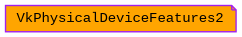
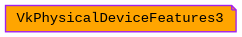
  digraph {
    rankdir=LR
    fontname="Liberation Mono"
-   n1 [color=purple fillcolor=orange fontname="Liberation Mono" fontsize=10 height=0.2 label=VkPhysicalDeviceFeatures2 shape=note style=filled width=0.4]
+   n1 [color=purple fillcolor=orange fontname="Liberation Mono" fontsize=10 height=0.2 label=VkPhysicalDeviceFeatures3 shape=note style=filled width=0.4]
  }
